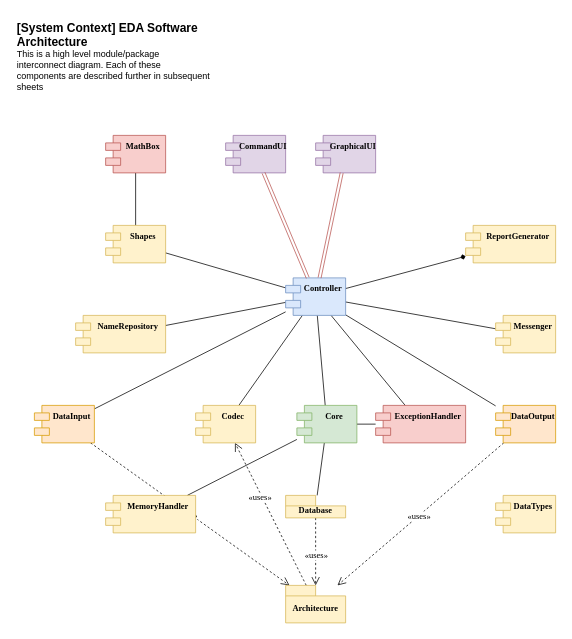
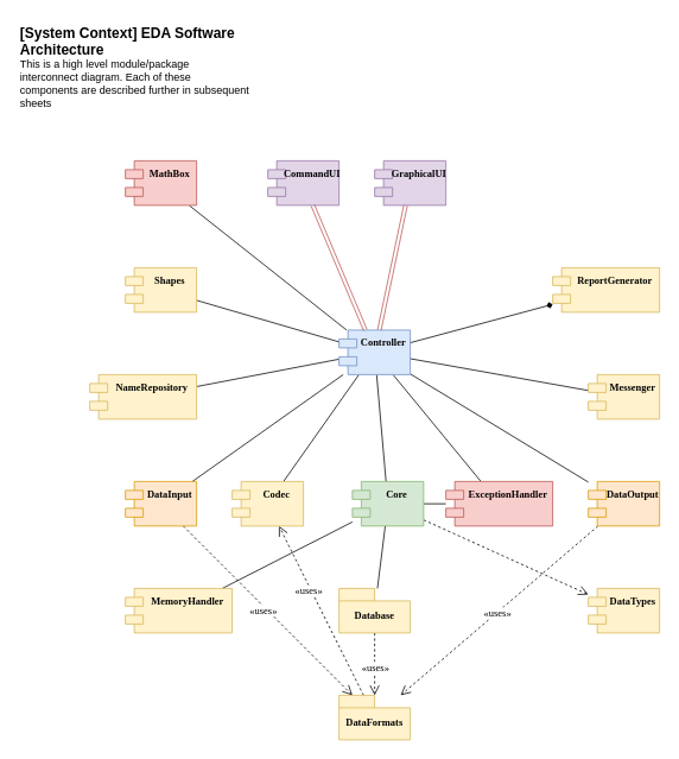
  <mxCell id="0" />
  <mxCell id="1" value="eCAD" parent="0" />
  <mxCell id="2" value="&lt;div style=&quot;font-size: 1px&quot;&gt;&lt;font style=&quot;font-size:11.29px;font-family:Calibri;color:#000000;direction:ltr;letter-spacing:0px;line-height:120%;opacity:1&quot;&gt;«uses»&lt;br/&gt;&lt;/font&gt;&lt;/div&gt;" style="vsdxID=134;dashed=1;startArrow=none;endArrow=open;startSize=9;endSize=9;strokeColor=#000000;spacingTop=0;spacingBottom=0;spacingLeft=0;spacingRight=0;verticalAlign=middle;html=1;labelBackgroundColor=#FFFFFF;rounded=0;align=center;" parent="1" source="36" target="29" edge="1"><mxGeometry x="0.242" y="3" relative="1" as="geometry"><mxPoint as="offset" /><mxPoint x="411.117" y="795" as="sourcePoint" /><mxPoint x="312.552" y="610" as="targetPoint" /></mxGeometry></mxCell>
  <mxCell id="3" value="&lt;div style=&quot;font-size: 1px&quot;&gt;&lt;/div&gt;" style="vsdxID=129;startArrow=none;endArrow=none;startSize=5;endSize=5;strokeColor=#000000;spacingTop=0;spacingBottom=0;spacingLeft=0;spacingRight=0;verticalAlign=middle;html=1;labelBackgroundColor=none;rounded=0;align=center;" parent="1" source="29" target="21" edge="1"><mxGeometry relative="1" as="geometry"><mxPoint y="-16" as="offset" /><mxPoint x="298" y="555" as="sourcePoint" /><mxPoint x="403.508" y="420" as="targetPoint" /></mxGeometry></mxCell>
  <mxCell id="4" value="&lt;div style=&quot;font-size: 1px&quot;&gt;&lt;font style=&quot;font-size:11.29px;font-family:Calibri;color:#000000;direction:ltr;letter-spacing:0px;line-height:120%;opacity:1&quot;&gt;«uses»&lt;br/&gt;&lt;/font&gt;&lt;/div&gt;" style="vsdxID=125;dashed=1;startArrow=none;endArrow=open;startSize=9;endSize=9;strokeColor=#000000;spacingTop=0;spacingBottom=0;spacingLeft=0;spacingRight=0;verticalAlign=middle;html=1;labelBackgroundColor=#FFFFFF;rounded=0;align=center;" parent="1" source="32" target="36" edge="1"><mxGeometry x="0.022" y="1" relative="1" as="geometry"><mxPoint as="offset" /><mxPoint x="649.01" y="610" as="sourcePoint" /><mxPoint x="453.835" y="795" as="targetPoint" /></mxGeometry></mxCell>
  <mxCell id="5" value="&lt;div style=&quot;font-size: 1px&quot;&gt;&lt;font style=&quot;font-size:11.29px;font-family:Calibri;color:#000000;direction:ltr;letter-spacing:0px;line-height:120%;opacity:1&quot;&gt;«uses»&lt;br/&gt;&lt;/font&gt;&lt;/div&gt;" style="vsdxID=124;dashed=1;startArrow=none;endArrow=open;startSize=9;endSize=9;strokeColor=#000000;spacingTop=0;spacingBottom=0;spacingLeft=0;spacingRight=0;verticalAlign=middle;html=1;labelBackgroundColor=#FFFFFF;rounded=0;align=center;" parent="1" source="35" target="36" edge="1"><mxGeometry x="0.111" y="1" relative="1" as="geometry"><mxPoint as="offset" /><mxPoint x="425" y="795" as="targetPoint" /></mxGeometry></mxCell>
  <mxCell id="6" value="&lt;div style=&quot;font-size: 1px&quot;&gt;&lt;font style=&quot;font-size:11.29px;font-family:Calibri;color:#000000;direction:ltr;letter-spacing:0px;line-height:120%;opacity:1&quot;&gt;«uses»&lt;br/&gt;&lt;/font&gt;&lt;/div&gt;" style="vsdxID=123;dashed=1;startArrow=none;endArrow=open;startSize=9;endSize=9;strokeColor=#000000;spacingTop=0;spacingBottom=0;spacingLeft=0;spacingRight=0;verticalAlign=middle;html=1;labelBackgroundColor=#FFFFFF;rounded=0;align=center;" parent="1" source="28" target="36" edge="1"><mxGeometry x="-0.025" y="-4" relative="1" as="geometry"><mxPoint as="offset" /><mxPoint x="398.301" y="795" as="targetPoint" /></mxGeometry></mxCell>
+ <mxCell id="7" value="&lt;div style=&quot;font-size: 1px&quot;&gt;&lt;p style=&quot;text-align:center;margin-left:0;margin-right:0;margin-top:0px;margin-bottom:0px;text-indent:0;vertical-align:middle;direction:ltr;&quot;&gt;&lt;/p&gt;&lt;/div&gt;" style="vsdxID=119;dashed=1;startArrow=none;endArrow=open;startSize=9;endSize=9;strokeColor=#000000;spacingTop=0;spacingBottom=0;spacingLeft=0;spacingRight=0;verticalAlign=middle;html=1;labelBackgroundColor=#FFFFFF;rounded=0;align=center;" parent="1" source="34" target="31" edge="1"><mxGeometry relative="1" as="geometry"><mxPoint x="8" y="-23" as="offset" /><mxPoint x="660" y="685.518" as="targetPoint" /></mxGeometry></mxCell>
  <mxCell id="8" value="&lt;div style=&quot;font-size: 1px&quot;&gt;&lt;p style=&quot;text-align:center;margin-left:0;margin-right:0;margin-top:0px;margin-bottom:0px;text-indent:0;vertical-align:middle;direction:ltr;&quot;&gt;&lt;/p&gt;&lt;/div&gt;" style="vsdxID=111;startArrow=none;endArrow=none;startSize=5;endSize=5;strokeColor=#000000;spacingTop=0;spacingBottom=0;spacingLeft=0;spacingRight=0;verticalAlign=middle;html=1;labelBackgroundColor=none;rounded=0;align=center;" parent="1" source="23" target="21" edge="1"><mxGeometry relative="1" as="geometry"><mxPoint y="22" as="offset" /><mxPoint x="387" y="385.641" as="targetPoint" /></mxGeometry></mxCell>
  <mxCell id="9" value="&lt;div style=&quot;font-size: 1px&quot;&gt;&lt;p style=&quot;text-align:center;margin-left:0;margin-right:0;margin-top:0px;margin-bottom:0px;text-indent:0;vertical-align:middle;direction:ltr;&quot;&gt;&lt;/p&gt;&lt;/div&gt;" style="vsdxID=103;startArrow=none;endArrow=none;startSize=5;endSize=5;strokeColor=#000000;spacingTop=0;spacingBottom=0;spacingLeft=0;spacingRight=0;verticalAlign=middle;html=1;labelBackgroundColor=none;rounded=0;align=center;jumpStyle=arc;" parent="1" source="25" target="21" edge="1"><mxGeometry relative="1" as="geometry"><mxPoint x="-1" y="-16" as="offset" /><mxPoint x="387" y="402.388" as="targetPoint" /></mxGeometry></mxCell>
  <mxCell id="10" value="&lt;div style=&quot;font-size: 1px&quot;&gt;&lt;p style=&quot;text-align:center;margin-left:0;margin-right:0;margin-top:0px;margin-bottom:0px;text-indent:0;vertical-align:middle;direction:ltr;&quot;&gt;&lt;/p&gt;&lt;/div&gt;" style="vsdxID=95;startArrow=none;endArrow=diamond;startSize=5;endSize=5;strokeColor=#000000;spacingTop=0;spacingBottom=0;spacingLeft=0;spacingRight=0;verticalAlign=middle;html=1;labelBackgroundColor=none;rounded=0;align=center;" parent="1" source="21" target="22" edge="1"><mxGeometry relative="1" as="geometry"><mxPoint y="-16" as="offset" /><mxPoint x="463" y="385.248" as="sourcePoint" /></mxGeometry></mxCell>
  <mxCell id="11" value="&lt;div style=&quot;font-size: 1px&quot;&gt;&lt;p style=&quot;text-align:center;margin-left:0;margin-right:0;margin-top:0px;margin-bottom:0px;text-indent:0;vertical-align:middle;direction:ltr;&quot;&gt;&lt;/p&gt;&lt;/div&gt;" style="vsdxID=90;startArrow=none;endArrow=none;startSize=5;endSize=5;strokeColor=#000000;spacingTop=0;spacingBottom=0;spacingLeft=0;spacingRight=0;verticalAlign=middle;html=1;labelBackgroundColor=none;rounded=0;align=center;" parent="1" source="21" target="20" edge="1"><mxGeometry relative="1" as="geometry"><mxPoint x="-1" y="7" as="offset" /><mxPoint x="463" y="402.076" as="sourcePoint" /></mxGeometry></mxCell>
  <mxCell id="12" value="&lt;div style=&quot;font-size: 1px&quot;&gt;&lt;p style=&quot;text-align:center;margin-left:0;margin-right:0;margin-top:0px;margin-bottom:0px;text-indent:0;vertical-align:middle;direction:ltr;&quot;&gt;&lt;/p&gt;&lt;/div&gt;" style="vsdxID=85;startArrow=none;endArrow=none;startSize=5;endSize=5;strokeColor=#000000;spacingTop=0;spacingBottom=0;spacingLeft=0;spacingRight=0;verticalAlign=middle;html=1;labelBackgroundColor=none;rounded=0;align=center;" parent="1" source="34" target="33" edge="1"><mxGeometry relative="1" as="geometry"><mxPoint y="25" as="offset" /></mxGeometry></mxCell>
  <mxCell id="13" value="&lt;div style=&quot;font-size: 1px&quot;&gt;&lt;p style=&quot;text-align:center;margin-left:0;margin-right:0;margin-top:0px;margin-bottom:0px;text-indent:0;vertical-align:middle;direction:ltr;&quot;&gt;&lt;/p&gt;&lt;/div&gt;" style="vsdxID=80;startArrow=none;endArrow=none;startSize=5;endSize=5;strokeColor=#000000;spacingTop=0;spacingBottom=0;spacingLeft=0;spacingRight=0;verticalAlign=middle;html=1;labelBackgroundColor=none;rounded=0;align=center;" parent="1" source="21" target="33" edge="1"><mxGeometry relative="1" as="geometry"><mxPoint y="114" as="offset" /><mxPoint x="442.97" y="420" as="sourcePoint" /></mxGeometry></mxCell>
  <mxCell id="14" value="&lt;div style=&quot;font-size: 1px&quot;&gt;&lt;p style=&quot;text-align:center;margin-left:0;margin-right:0;margin-top:0px;margin-bottom:0px;text-indent:0;vertical-align:middle;direction:ltr;&quot;&gt;&lt;/p&gt;&lt;/div&gt;" style="vsdxID=75;startArrow=none;endArrow=none;startSize=5;endSize=5;strokeColor=#000000;spacingTop=0;spacingBottom=0;spacingLeft=0;spacingRight=0;verticalAlign=middle;html=1;labelBackgroundColor=none;rounded=0;align=center;" parent="1" source="21" target="32" edge="1"><mxGeometry relative="1" as="geometry"><mxPoint y="34" as="offset" /><mxPoint x="461.618" y="420" as="sourcePoint" /><mxPoint x="640.453" y="555" as="targetPoint" /></mxGeometry></mxCell>
  <mxCell id="15" value="&lt;div style=&quot;font-size: 1px&quot;&gt;&lt;p style=&quot;text-align:center;margin-left:0;margin-right:0;margin-top:0px;margin-bottom:0px;text-indent:0;vertical-align:middle;direction:ltr;&quot;&gt;&lt;/p&gt;&lt;/div&gt;" style="vsdxID=70;startArrow=none;endArrow=none;startSize=5;endSize=5;strokeColor=#000000;spacingTop=0;spacingBottom=0;spacingLeft=0;spacingRight=0;verticalAlign=middle;html=1;labelBackgroundColor=none;rounded=0;align=center;" parent="1" source="34" target="35" edge="1"><mxGeometry relative="1" as="geometry"><mxPoint x="-11" y="32" as="offset" /></mxGeometry></mxCell>
  <mxCell id="16" value="&lt;div style=&quot;font-size: 1px&quot;&gt;&lt;p style=&quot;text-align:center;margin-left:0;margin-right:0;margin-top:0px;margin-bottom:0px;text-indent:0;vertical-align:middle;direction:ltr;&quot;&gt;&lt;/p&gt;&lt;/div&gt;" style="vsdxID=65;startArrow=none;endArrow=none;startSize=5;endSize=5;strokeColor=#000000;spacingTop=0;spacingBottom=0;spacingLeft=0;spacingRight=0;verticalAlign=middle;html=1;labelBackgroundColor=none;rounded=0;align=center;" parent="1" source="30" target="34" edge="1"><mxGeometry relative="1" as="geometry"><mxPoint x="-1" y="-16" as="offset" /></mxGeometry></mxCell>
- <mxCell id="17" value="&lt;div style=&quot;font-size: 1px&quot;&gt;&lt;p style=&quot;text-align:center;margin-left:0;margin-right:0;margin-top:0px;margin-bottom:0px;text-indent:0;vertical-align:middle;direction:ltr;&quot;&gt;&lt;/p&gt;&lt;/div&gt;" style="vsdxID=60;startArrow=none;endArrow=none;startSize=5;endSize=5;strokeColor=#000000;spacingTop=0;spacingBottom=0;spacingLeft=0;spacingRight=0;verticalAlign=middle;html=1;labelBackgroundColor=none;rounded=0;align=center;" parent="1" source="24" target="23" edge="1"><mxGeometry relative="1" as="geometry"><mxPoint y="63" as="offset" /><mxPoint x="254.787" y="270" as="sourcePoint" /><mxPoint x="387.05" y="365" as="targetPoint" /></mxGeometry></mxCell>
+ <mxCell id="17" value="&lt;div style=&quot;font-size: 1px&quot;&gt;&lt;p style=&quot;text-align:center;margin-left:0;margin-right:0;margin-top:0px;margin-bottom:0px;text-indent:0;vertical-align:middle;direction:ltr;&quot;&gt;&lt;/p&gt;&lt;/div&gt;" style="vsdxID=60;startArrow=none;endArrow=none;startSize=5;endSize=5;strokeColor=#000000;spacingTop=0;spacingBottom=0;spacingLeft=0;spacingRight=0;verticalAlign=middle;html=1;labelBackgroundColor=none;rounded=0;align=center;" parent="1" source="24" target="21" edge="1"><mxGeometry relative="1" as="geometry"><mxPoint y="63" as="offset" /><mxPoint x="254.787" y="270" as="sourcePoint" /><mxPoint x="387.05" y="365" as="targetPoint" /></mxGeometry></mxCell>
  <mxCell id="18" value="&lt;div style=&quot;font-size: 1px&quot;&gt;&lt;p style=&quot;text-align:center;margin-left:0;margin-right:0;margin-top:0px;margin-bottom:0px;text-indent:0;vertical-align:middle;direction:ltr;&quot;&gt;&lt;/p&gt;&lt;/div&gt;" style="vsdxID=50;edgeStyle=none;startArrow=none;endArrow=none;startSize=5;endSize=5;strokeColor=#000000;spacingTop=0;spacingBottom=0;spacingLeft=0;spacingRight=0;verticalAlign=middle;html=1;labelBackgroundColor=none;rounded=0;align=center;" parent="1" source="21" target="34" edge="1"><mxGeometry relative="1" as="geometry"><mxPoint x="10" y="85" as="offset" /><Array as="points" /><mxPoint x="425" y="420" as="sourcePoint" /></mxGeometry></mxCell>
  <mxCell id="19" value="&lt;div style=&quot;font-size: 1px&quot;&gt;&lt;p style=&quot;text-align:center;margin-left:0;margin-right:0;margin-top:0px;margin-bottom:0px;text-indent:0;vertical-align:middle;direction:ltr;&quot;&gt;&lt;/p&gt;&lt;/div&gt;" style="vsdxID=55;startArrow=none;endArrow=none;startSize=5;endSize=5;strokeColor=#000000;spacingTop=0;spacingBottom=0;spacingLeft=0;spacingRight=0;verticalAlign=middle;html=1;labelBackgroundColor=none;rounded=0;align=center;jumpStyle=arc;" parent="1" source="28" target="21" edge="1"><mxGeometry relative="1" as="geometry"><mxPoint x="-1" y="-16" as="offset" /><mxPoint x="389.25" y="420" as="targetPoint" /></mxGeometry></mxCell>
  <mxCell id="20" value="&lt;b style=&quot;border-color: var(--border-color); font-family: Calibri; font-size: 11.29px;&quot;&gt;Messenger&lt;/b&gt;" style="shape=module;align=left;spacingLeft=20;align=center;verticalAlign=top;whiteSpace=wrap;html=1;fillColor=#fff2cc;strokeColor=#d6b656;" parent="1" vertex="1"><mxGeometry x="660" y="420" width="80" height="50" as="geometry" /></mxCell>
  <mxCell id="21" value="&lt;b style=&quot;border-color: var(--border-color); font-family: Calibri; font-size: 11.29px;&quot;&gt;Controller&lt;/b&gt;" style="shape=module;align=left;spacingLeft=20;align=center;verticalAlign=top;whiteSpace=wrap;html=1;fillColor=#dae8fc;strokeColor=#6c8ebf;" parent="1" vertex="1"><mxGeometry x="380" y="370" width="80" height="50" as="geometry" /></mxCell>
  <mxCell id="22" value="&lt;b style=&quot;border-color: var(--border-color); font-family: Calibri; font-size: 11.29px;&quot;&gt;ReportGenerator&lt;/b&gt;" style="shape=module;align=left;spacingLeft=20;align=center;verticalAlign=top;whiteSpace=wrap;html=1;fillColor=#fff2cc;strokeColor=#d6b656;" parent="1" vertex="1"><mxGeometry x="620" y="300" width="120" height="50" as="geometry" /></mxCell>
  <mxCell id="23" value="&lt;b style=&quot;border-color: var(--border-color); font-family: Calibri; font-size: 11.29px;&quot;&gt;Shapes&lt;/b&gt;" style="shape=module;align=left;spacingLeft=20;align=center;verticalAlign=top;whiteSpace=wrap;html=1;fillColor=#fff2cc;strokeColor=#d6b656;" parent="1" vertex="1"><mxGeometry x="140" y="300" width="80" height="50" as="geometry" /></mxCell>
  <mxCell id="24" value="&lt;b style=&quot;border-color: var(--border-color); font-family: Calibri; font-size: 11.29px;&quot;&gt;MathBox&lt;/b&gt;" style="shape=module;align=left;spacingLeft=20;align=center;verticalAlign=top;whiteSpace=wrap;html=1;fillColor=#f8cecc;strokeColor=#b85450;" parent="1" vertex="1"><mxGeometry x="140" y="180" width="80" height="50" as="geometry" /></mxCell>
  <mxCell id="25" value="&lt;b style=&quot;border-color: var(--border-color); font-family: Calibri; font-size: 11.29px;&quot;&gt;NameRepository&lt;/b&gt;" style="shape=module;align=left;spacingLeft=20;align=center;verticalAlign=top;whiteSpace=wrap;html=1;fillColor=#fff2cc;strokeColor=#d6b656;" parent="1" vertex="1"><mxGeometry x="100" y="420" width="120" height="50" as="geometry" /></mxCell>
  <mxCell id="26" value="&lt;b style=&quot;border-color: var(--border-color); font-family: Calibri; font-size: 11.29px;&quot;&gt;CommandUI&lt;/b&gt;" style="shape=module;align=left;spacingLeft=20;align=center;verticalAlign=top;whiteSpace=wrap;html=1;fillColor=#e1d5e7;strokeColor=#9673a6;" parent="1" vertex="1"><mxGeometry x="300" y="180" width="80" height="50" as="geometry" /></mxCell>
  <mxCell id="27" value="&lt;b style=&quot;border-color: var(--border-color); font-family: Calibri; font-size: 11.29px;&quot;&gt;GraphicalUI&lt;/b&gt;" style="shape=module;align=left;spacingLeft=20;align=center;verticalAlign=top;whiteSpace=wrap;html=1;fillColor=#e1d5e7;strokeColor=#9673a6;" parent="1" vertex="1"><mxGeometry x="420" y="180" width="80" height="50" as="geometry" /></mxCell>
- <mxCell id="28" value="&lt;b style=&quot;border-color: var(--border-color); font-family: Calibri; font-size: 11.29px;&quot;&gt;DataInput&lt;/b&gt;" style="shape=module;align=left;spacingLeft=20;align=center;verticalAlign=top;whiteSpace=wrap;html=1;fillColor=#ffe6cc;strokeColor=#d79b00;" parent="1" vertex="1"><mxGeometry x="45" y="540" width="80" height="50" as="geometry" /></mxCell>
+ <mxCell id="28" value="&lt;b style=&quot;border-color: var(--border-color); font-family: Calibri; font-size: 11.29px;&quot;&gt;DataInput&lt;/b&gt;" style="shape=module;align=left;spacingLeft=20;align=center;verticalAlign=top;whiteSpace=wrap;html=1;fillColor=#ffe6cc;strokeColor=#d79b00;" parent="1" vertex="1"><mxGeometry x="140" y="540" width="80" height="50" as="geometry" /></mxCell>
  <mxCell id="29" value="&lt;b style=&quot;border-color: var(--border-color); font-family: Calibri; font-size: 11.29px;&quot;&gt;Codec&lt;/b&gt;" style="shape=module;align=left;spacingLeft=20;align=center;verticalAlign=top;whiteSpace=wrap;html=1;fillColor=#fff2cc;strokeColor=#d6b656;" parent="1" vertex="1"><mxGeometry x="260" y="540" width="80" height="50" as="geometry" /></mxCell>
  <mxCell id="30" value="&lt;b style=&quot;border-color: var(--border-color); font-family: Calibri; font-size: 11.29px;&quot;&gt;MemoryHandler&lt;/b&gt;" style="shape=module;align=left;spacingLeft=20;align=center;verticalAlign=top;whiteSpace=wrap;html=1;fillColor=#fff2cc;strokeColor=#d6b656;" parent="1" vertex="1"><mxGeometry x="140" y="660" width="120" height="50" as="geometry" /></mxCell>
  <mxCell id="31" value="&lt;b style=&quot;border-color: var(--border-color); font-family: Calibri; font-size: 11.29px;&quot;&gt;DataTypes&lt;/b&gt;" style="shape=module;align=left;spacingLeft=20;align=center;verticalAlign=top;whiteSpace=wrap;html=1;fillColor=#fff2cc;strokeColor=#d6b656;" parent="1" vertex="1"><mxGeometry x="660" y="660" width="80" height="50" as="geometry" /></mxCell>
  <mxCell id="32" value="&lt;b style=&quot;border-color: var(--border-color); font-family: Calibri; font-size: 11.29px;&quot;&gt;DataOutput&lt;/b&gt;" style="shape=module;align=left;spacingLeft=20;align=center;verticalAlign=top;whiteSpace=wrap;html=1;fillColor=#ffe6cc;strokeColor=#d79b00;" parent="1" vertex="1"><mxGeometry x="660" y="540" width="80" height="50" as="geometry" /></mxCell>
  <mxCell id="33" value="&lt;b style=&quot;border-color: var(--border-color); font-family: Calibri; font-size: 11.29px;&quot;&gt;ExceptionHandler&lt;/b&gt;" style="shape=module;align=left;spacingLeft=20;align=center;verticalAlign=top;whiteSpace=wrap;html=1;fillColor=#f8cecc;strokeColor=#b85450;" parent="1" vertex="1"><mxGeometry x="500" y="540" width="120" height="50" as="geometry" /></mxCell>
  <mxCell id="34" value="&lt;b style=&quot;border-color: var(--border-color); font-family: Calibri; font-size: 11.29px;&quot;&gt;Core&lt;/b&gt;" style="shape=module;align=left;spacingLeft=20;align=center;verticalAlign=top;whiteSpace=wrap;html=1;fillColor=#d5e8d4;strokeColor=#82b366;" parent="1" vertex="1"><mxGeometry x="395" y="540" width="80" height="50" as="geometry" /></mxCell>
- <mxCell id="35" value="&lt;b style=&quot;border-color: var(--border-color); font-family: Calibri; font-size: 11.29px;&quot;&gt;Database&lt;/b&gt;" style="shape=folder;fontStyle=1;spacingTop=10;tabWidth=40;tabHeight=14;tabPosition=left;html=1;whiteSpace=wrap;fillColor=#fff2cc;strokeColor=#d6b656;" parent="1" vertex="1"><mxGeometry x="380" y="660" width="80" height="30" as="geometry" /></mxCell>
- <mxCell id="36" value="&lt;b style=&quot;border-color: var(--border-color); font-family: Calibri; font-size: 11.29px;&quot;&gt;Architecture&lt;/b&gt;" style="shape=folder;fontStyle=1;spacingTop=10;tabWidth=40;tabHeight=14;tabPosition=left;html=1;whiteSpace=wrap;fillColor=#fff2cc;strokeColor=#d6b656;" parent="1" vertex="1"><mxGeometry x="380" y="780" width="80" height="50" as="geometry" /></mxCell>
+ <mxCell id="35" value="&lt;b style=&quot;border-color: var(--border-color); font-family: Calibri; font-size: 11.29px;&quot;&gt;Database&lt;/b&gt;" style="shape=folder;fontStyle=1;spacingTop=10;tabWidth=40;tabHeight=14;tabPosition=left;html=1;whiteSpace=wrap;fillColor=#fff2cc;strokeColor=#d6b656;" parent="1" vertex="1"><mxGeometry x="380" y="660" width="80" height="50" as="geometry" /></mxCell>
+ <mxCell id="36" value="&lt;b style=&quot;border-color: var(--border-color); font-family: Calibri; font-size: 11.29px;&quot;&gt;DataFormats&lt;/b&gt;" style="shape=folder;fontStyle=1;spacingTop=10;tabWidth=40;tabHeight=14;tabPosition=left;html=1;whiteSpace=wrap;fillColor=#fff2cc;strokeColor=#d6b656;" parent="1" vertex="1"><mxGeometry x="380" y="780" width="80" height="50" as="geometry" /></mxCell>
  <mxCell id="37" value="" style="shape=link;html=1;rounded=0;fillColor=#f8cecc;strokeColor=#b85450;" parent="1" source="21" target="27" edge="1"><mxGeometry width="100" relative="1" as="geometry"><mxPoint x="460" y="610" as="sourcePoint" /><mxPoint x="560" y="610" as="targetPoint" /></mxGeometry></mxCell>
  <mxCell id="38" value="" style="shape=link;html=1;rounded=0;fillColor=#f8cecc;strokeColor=#b85450;" parent="1" source="21" target="26" edge="1"><mxGeometry width="100" relative="1" as="geometry"><mxPoint x="442" y="380" as="sourcePoint" /><mxPoint x="495" y="200" as="targetPoint" /></mxGeometry></mxCell>
  <mxCell id="39" value="&lt;font style=&quot;font-size: 16px&quot;&gt;&lt;b&gt;&lt;div style=&quot;text-align: left&quot;&gt;[System Context] EDA Software Architecture&lt;/div&gt;&lt;/b&gt;&lt;/font&gt;&lt;div style=&quot;text-align: left&quot;&gt;This is a high level module/package interconnect diagram. Each of these components are described further in subsequent sheets&lt;/div&gt;" style="text;html=1;strokeColor=none;fillColor=none;align=left;verticalAlign=top;whiteSpace=wrap;rounded=0;metaEdit=1;allowArrows=0;resizable=1;rotatable=0;connectable=0;recursiveResize=0;expand=0;pointerEvents=0;points=[[0.25,0,0],[0.5,0,0],[0.75,0,0],[1,0.25,0],[1,0.5,0],[1,0.75,0],[0.75,1,0],[0.5,1,0],[0.25,1,0],[0,0.75,0],[0,0.5,0],[0,0.25,0]];" parent="1" vertex="1"><mxGeometry x="20" y="20" width="260" height="40" as="geometry" /></mxCell>
